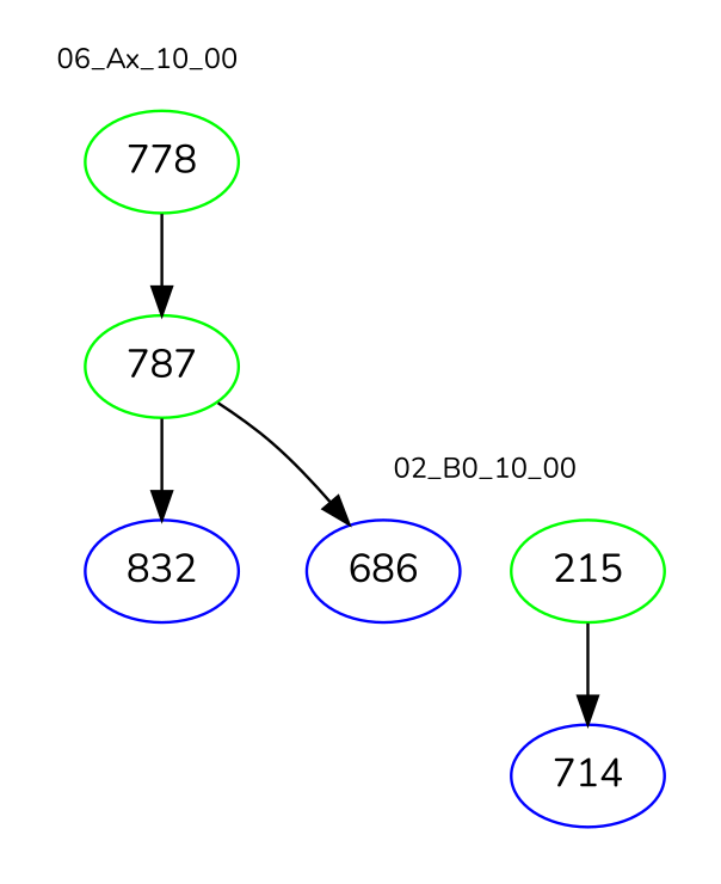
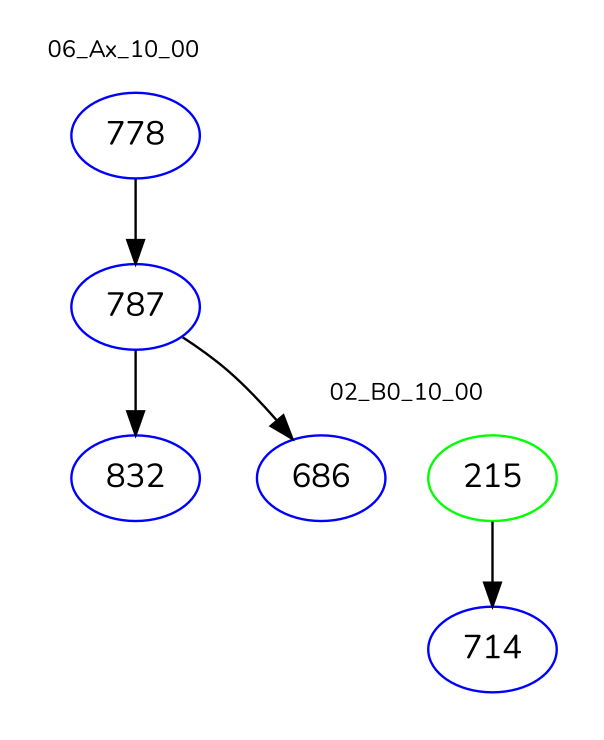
  digraph {
    fontname=Nunito
    node [color=blue fontname=Nunito]
    edge [color=black fontname=Nunito]
-   n1 [color=green label=778]
-   n2 [color=green label=787]
+   n1 [label=778]
+   n2 [label=787]
    n3 [label=832]
    n4 [color=green label=215]
    n5 [label=714]
    n6 [label=686]
    subgraph cluster_1 {
      color=white
      fontsize=10
      label="06_Ax_10_00"
      n1
      n2
      n3
    }
    subgraph cluster_2 {
      color=white
      fontsize=10
      label="02_B0_10_00"
      n4
      n5
      n6
    }
    n1 -> n2
    n2 -> n3
    n2 -> n6
    n4 -> n5
  }
